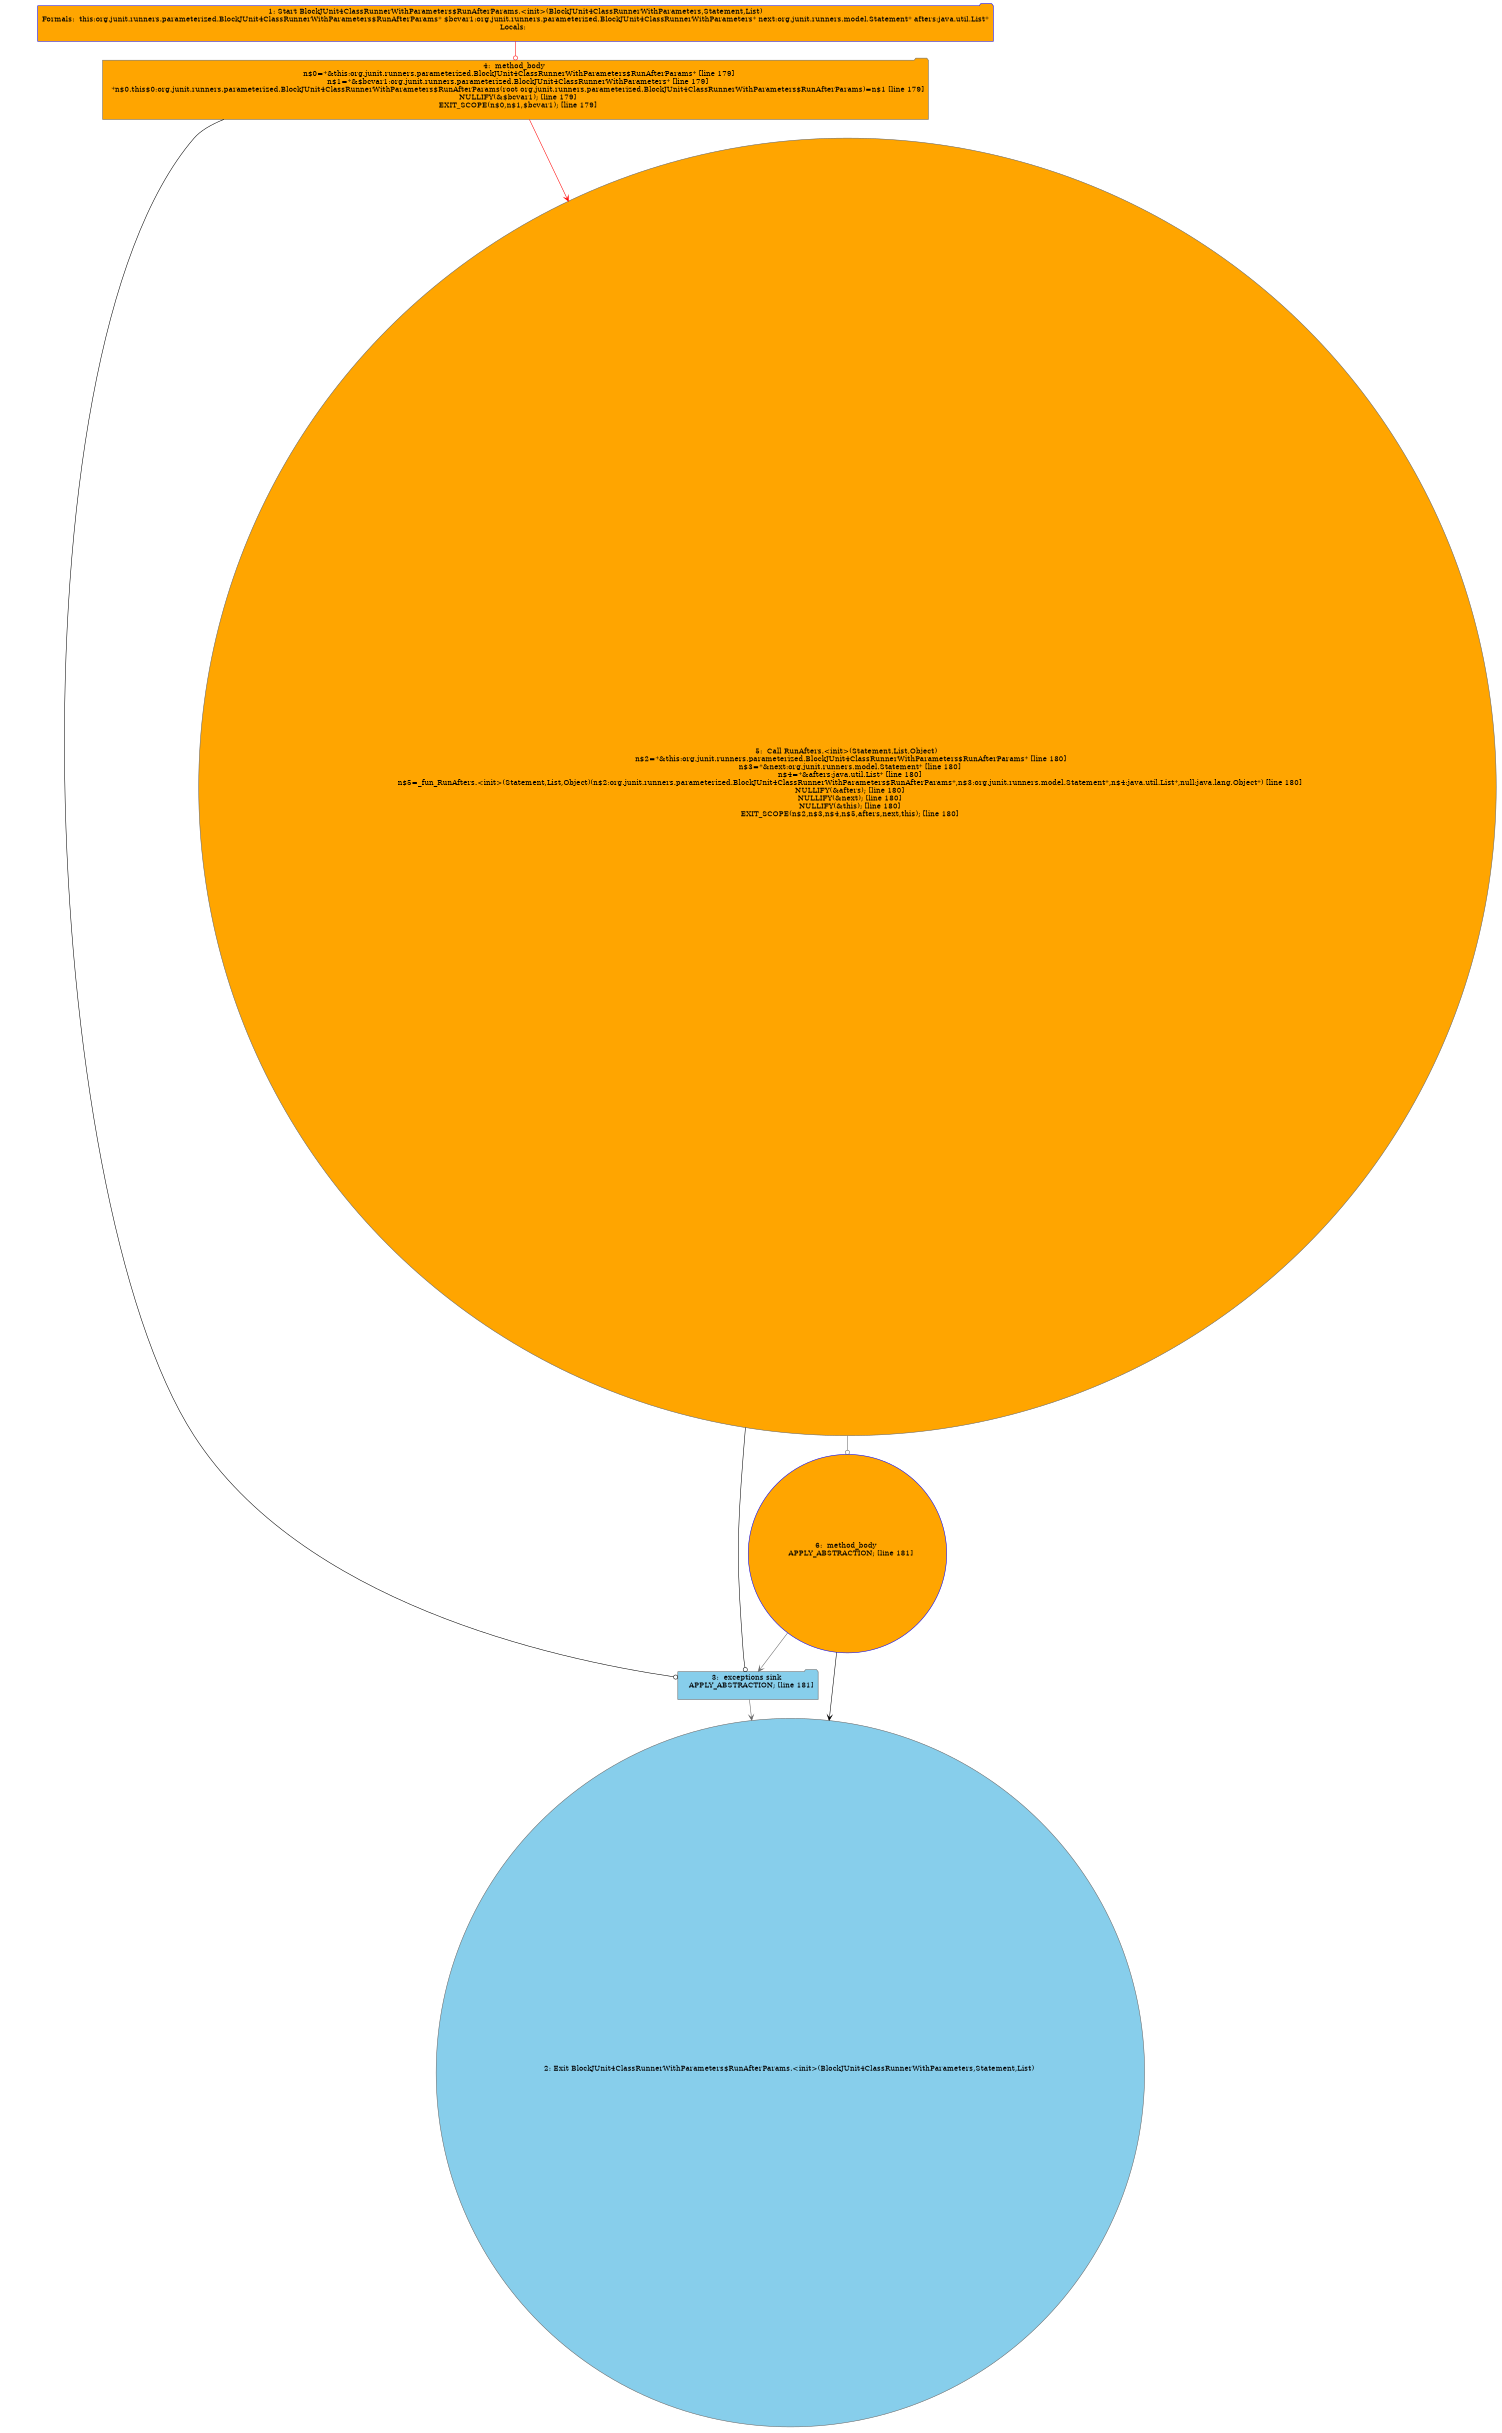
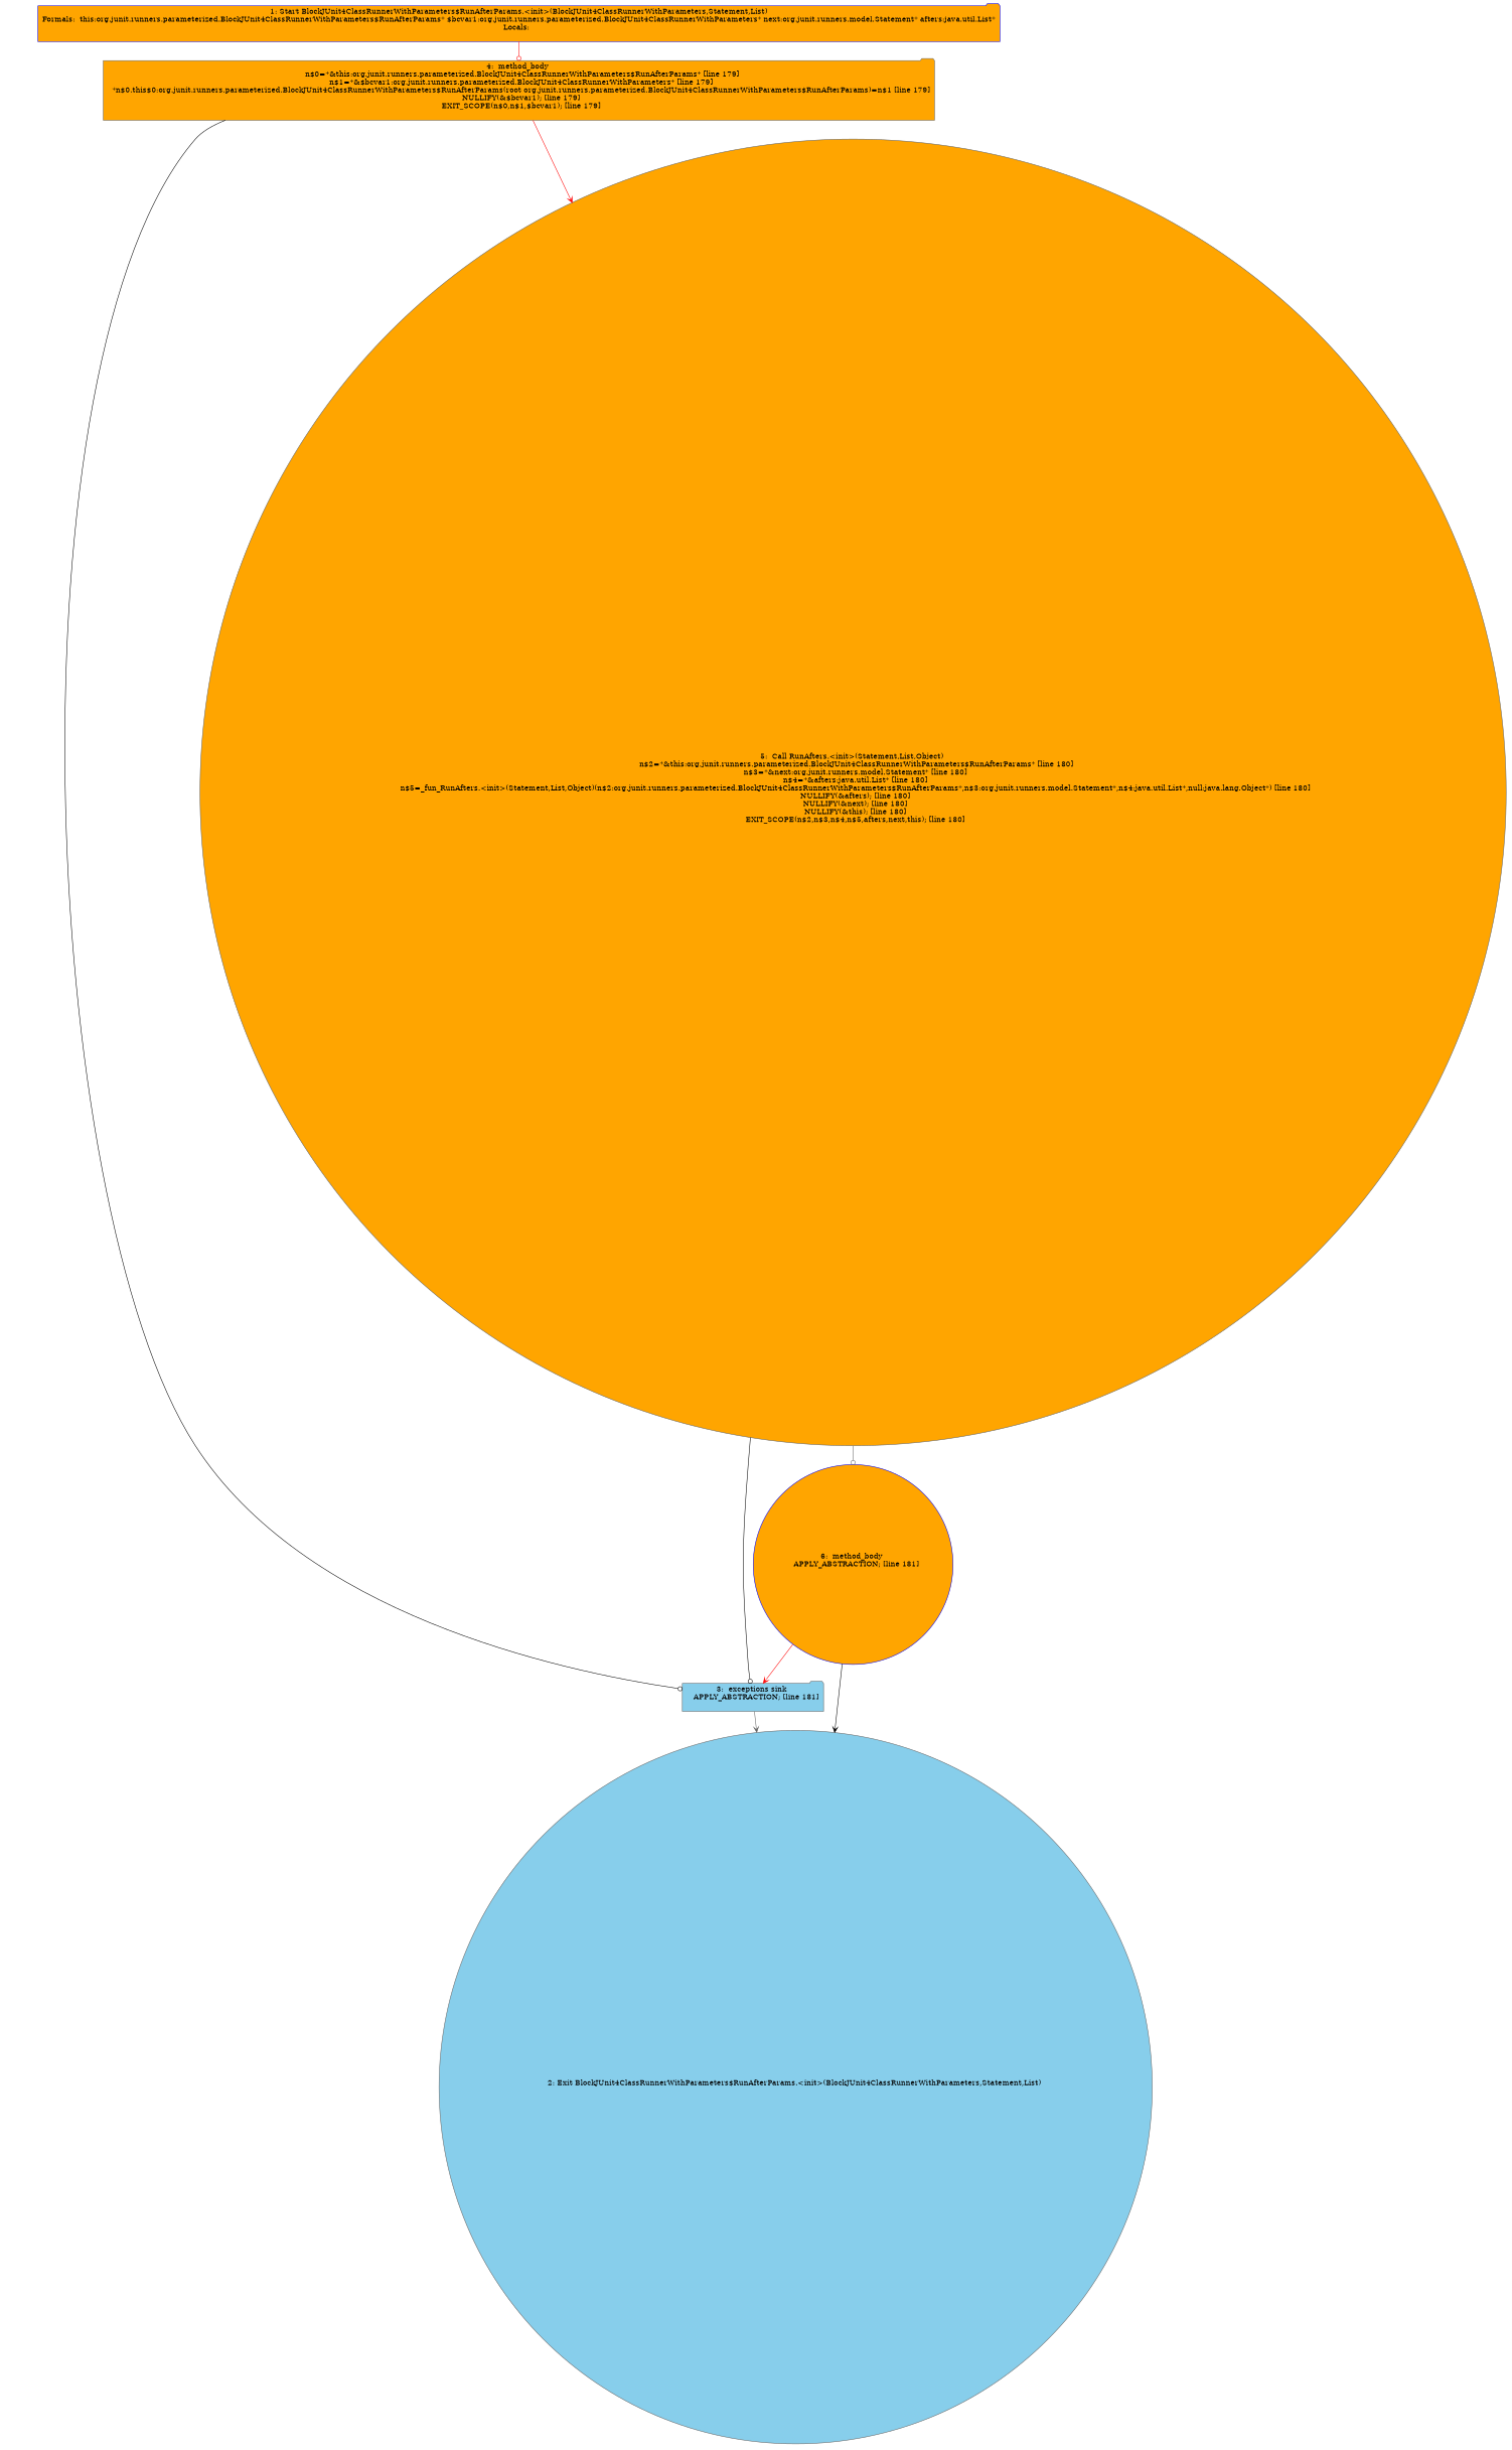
  digraph {
    node [color=gray40 style=filled fillcolor=orange shape=folder]
    edge [color=black arrowhead=odot]
    n1 [color=blue label="1: Start BlockJUnit4ClassRunnerWithParameters$RunAfterParams.<init>(BlockJUnit4ClassRunnerWithParameters,Statement,List)\nFormals:  this:org.junit.runners.parameterized.BlockJUnit4ClassRunnerWithParameters$RunAfterParams* $bcvar1:org.junit.runners.parameterized.BlockJUnit4ClassRunnerWithParameters* next:org.junit.runners.model.Statement* afters:java.util.List*\nLocals:  \n  "]
    n2 [label="4:  method_body \n   n$0=*&this:org.junit.runners.parameterized.BlockJUnit4ClassRunnerWithParameters$RunAfterParams* [line 179]\n  n$1=*&$bcvar1:org.junit.runners.parameterized.BlockJUnit4ClassRunnerWithParameters* [line 179]\n  *n$0.this$0:org.junit.runners.parameterized.BlockJUnit4ClassRunnerWithParameters$RunAfterParams(root org.junit.runners.parameterized.BlockJUnit4ClassRunnerWithParameters$RunAfterParams)=n$1 [line 179]\n  NULLIFY(&$bcvar1); [line 179]\n  EXIT_SCOPE(n$0,n$1,$bcvar1); [line 179]\n "]
    n3 [label="3:  exceptions sink \n   APPLY_ABSTRACTION; [line 181]\n " fillcolor=skyblue]
    n4 [label="5:  Call RunAfters.<init>(Statement,List,Object) \n   n$2=*&this:org.junit.runners.parameterized.BlockJUnit4ClassRunnerWithParameters$RunAfterParams* [line 180]\n  n$3=*&next:org.junit.runners.model.Statement* [line 180]\n  n$4=*&afters:java.util.List* [line 180]\n  n$5=_fun_RunAfters.<init>(Statement,List,Object)(n$2:org.junit.runners.parameterized.BlockJUnit4ClassRunnerWithParameters$RunAfterParams*,n$3:org.junit.runners.model.Statement*,n$4:java.util.List*,null:java.lang.Object*) [line 180]\n  NULLIFY(&afters); [line 180]\n  NULLIFY(&next); [line 180]\n  NULLIFY(&this); [line 180]\n  EXIT_SCOPE(n$2,n$3,n$4,n$5,afters,next,this); [line 180]\n " shape=circle]
    n5 [label="2: Exit BlockJUnit4ClassRunnerWithParameters$RunAfterParams.<init>(BlockJUnit4ClassRunnerWithParameters,Statement,List) \n  " fillcolor=skyblue shape=circle]
    n6 [label="6:  method_body \n   APPLY_ABSTRACTION; [line 181]\n " shape=circle color=blue]
    n1 -> n2 [color=red]
    n2 -> n3
    n2 -> n4 [color=red arrowhead=vee]
    n3 -> n5 [color=gray40 arrowhead=vee]
    n4 -> n3
    n4 -> n6 [color=gray40]
-   n6 -> n3 [color=gray40 arrowhead=vee]
+   n6 -> n3 [color=red arrowhead=vee]
    n6 -> n5 [arrowhead=vee]
  }
